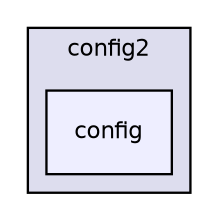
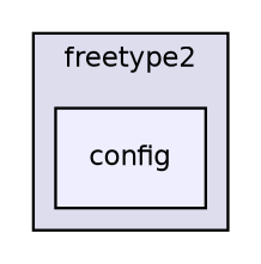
  digraph {
    compound=true
    n1 [fillcolor="#eeeeff" fontname=Helvetica fontsize=10 label=config pencolor=black shape=box style=filled]
    subgraph cluster_1 {
      bgcolor="#ddddee"
      fontname=Helvetica
      fontsize=10
-     label=config2
+     label=freetype2
      pencolor=black
      n1
    }
  }
